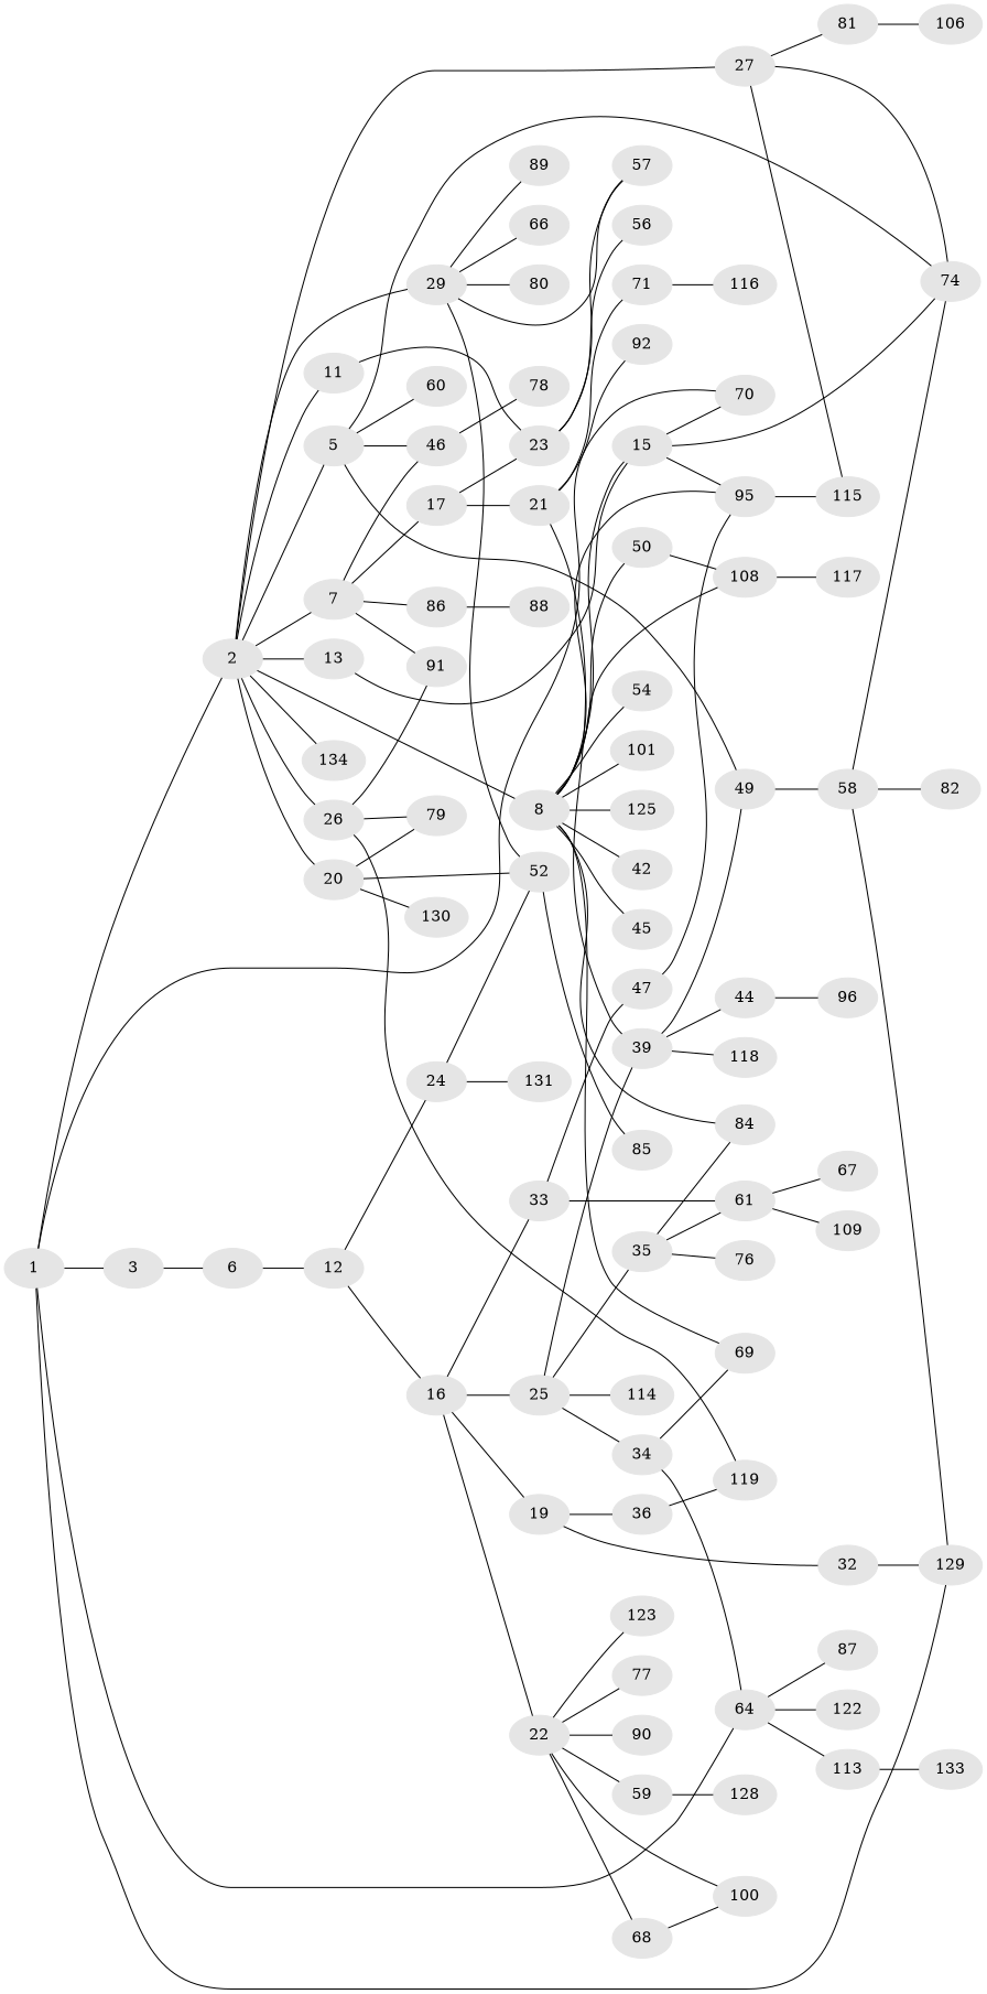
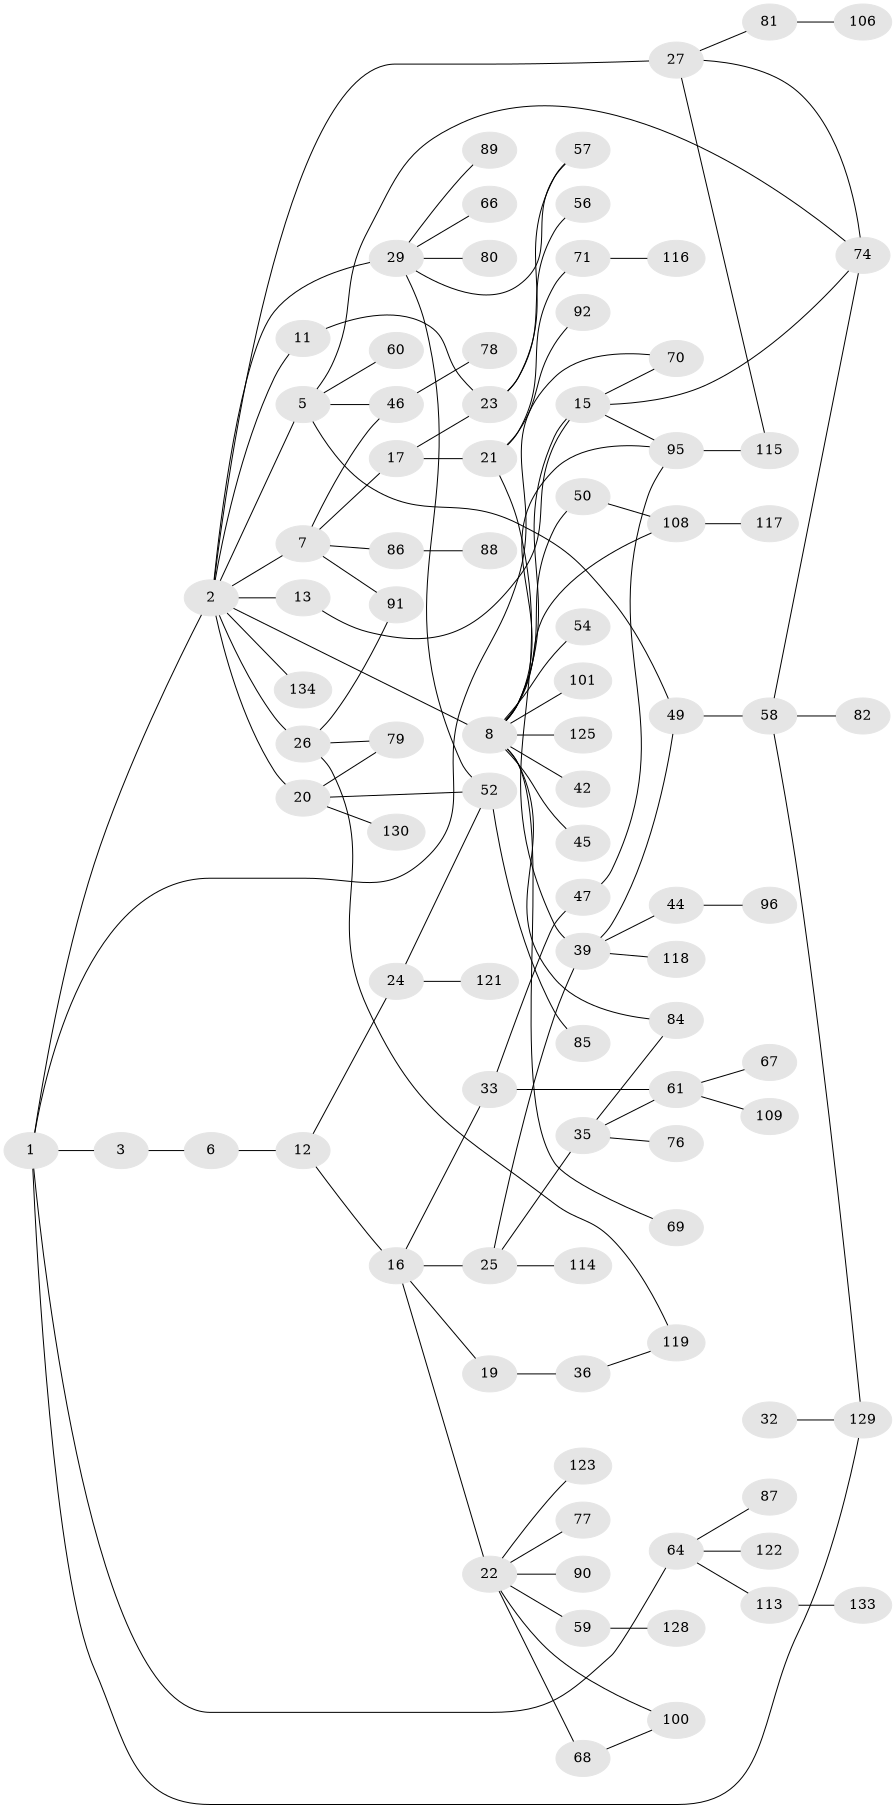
  graph {
    rankdir=LR
    node [color=gray90 style=filled]
    1 [super="+14"]
    2 [super="+4"]
    3
    64 [super="+73"]
    70 [super="+111"]
    129 [super="+132"]
    5 [super="+10"]
    7 [super="+126"]
    8 [super="+9"]
    11
    13
    20 [super="+62"]
    26 [super="+37"]
    27 [super="+43"]
    29 [super="+38"]
    134
    6 [super="+31"]
    87
    113
    122
    46 [super="+99"]
    49 [super="+127"]
    60
    74 [super="+105"]
    17
    86
    91 [super="+95"]
    15 [super="+48"]
    42
    45
    50 [super="+112"]
    54
    n33 [label=95]
    69 [super="+75"]
    84
    101
    108
    125
    23 [super="+123"]
    52 [super="+72"]
    79
    130
    119
    81
    115
    57
    66 [super="+102"]
    80
    89
    12 [super="+28"]
    78
    58
    16 [super="+18"]
    24 [super="+51"]
    21 [super="+53"]
    88
    117
    56
    19
    22 [super="+131"]
    25 [super="+120"]
    33 [super="+63"]
-   121 [label=131]
+   121
    32
    36 [super="+83"]
    59 [super="+65"]
    68
    77 [super="+97"]
    90
    100 [super="+124"]
    n71 [label=123]
    39 [super="+40"]
-   34 [super="+93"]
    35 [super="+41"]
    114
    47
    61 [super="+98"]
    71 [super="+107"]
    92
    85
    44
    118
    116
    128
    76
    106 [super="+110"]
    67
    109
    96
    82
    133
    1 -- 2
    1 -- 3
    1 -- 64
    1 -- 70
    1 -- 129
    2 -- 5
    2 -- 7
    2 -- 8
    2 -- 11
    2 -- 13
    2 -- 20
    2 -- 26
    2 -- 27
    2 -- 29
    2 -- 134
    3 -- 6
    64 -- 87
    64 -- 113
    64 -- 122
    5 -- 46
    5 -- 49
    5 -- 60
    5 -- 74
    7 -- 46
    7 -- 17
    7 -- 86
    7 -- 91
    8 -- 15
    8 -- 42
    8 -- 45
    8 -- 50
    8 -- 54
    8 -- n33
    8 -- 69
    8 -- 84
    8 -- 101
    8 -- 108
    8 -- 125
    11 -- 23
    13 -- 15
    20 -- 52
    20 -- 79
    20 -- 130
    26 -- 91
    26 -- 79
    26 -- 119
    27 -- 74
    27 -- 81
    27 -- 115
    29 -- 52
    29 -- 57
    29 -- 66
    29 -- 80
    29 -- 89
    6 -- 12
    113 -- 133
    46 -- 78
    49 -- 58
    17 -- 23
    17 -- 21
    86 -- 88
    15 -- 70
    15 -- 74
    15 -- n33
    50 -- 108
    n33 -- 115
    108 -- 117
    23 -- 57
    23 -- 56
    52 -- 85
    81 -- 106
    12 -- 16
    12 -- 24
    58 -- 129
    58 -- 74
    58 -- 82
    16 -- 19
    16 -- 22
    16 -- 25
    16 -- 33
    24 -- 52
    24 -- 121
    21 -- 39
    21 -- 71
    21 -- 92
-   19 -- 32
    19 -- 36
    22 -- 59
    22 -- 68
    22 -- 77
    22 -- 90
    22 -- 100
    22 -- n71
    25 -- 39
-   25 -- 34
    25 -- 35
    25 -- 114
    33 -- 47
    33 -- 61
    32 -- 129
    36 -- 119
    59 -- 128
    68 -- 100
    39 -- 49
    39 -- 44
    39 -- 118
-   34 -- 64
-   34 -- 69
    35 -- 84
    35 -- 61
    35 -- 76
    47 -- n33
    61 -- 67
    61 -- 109
    71 -- 116
    44 -- 96
  }
